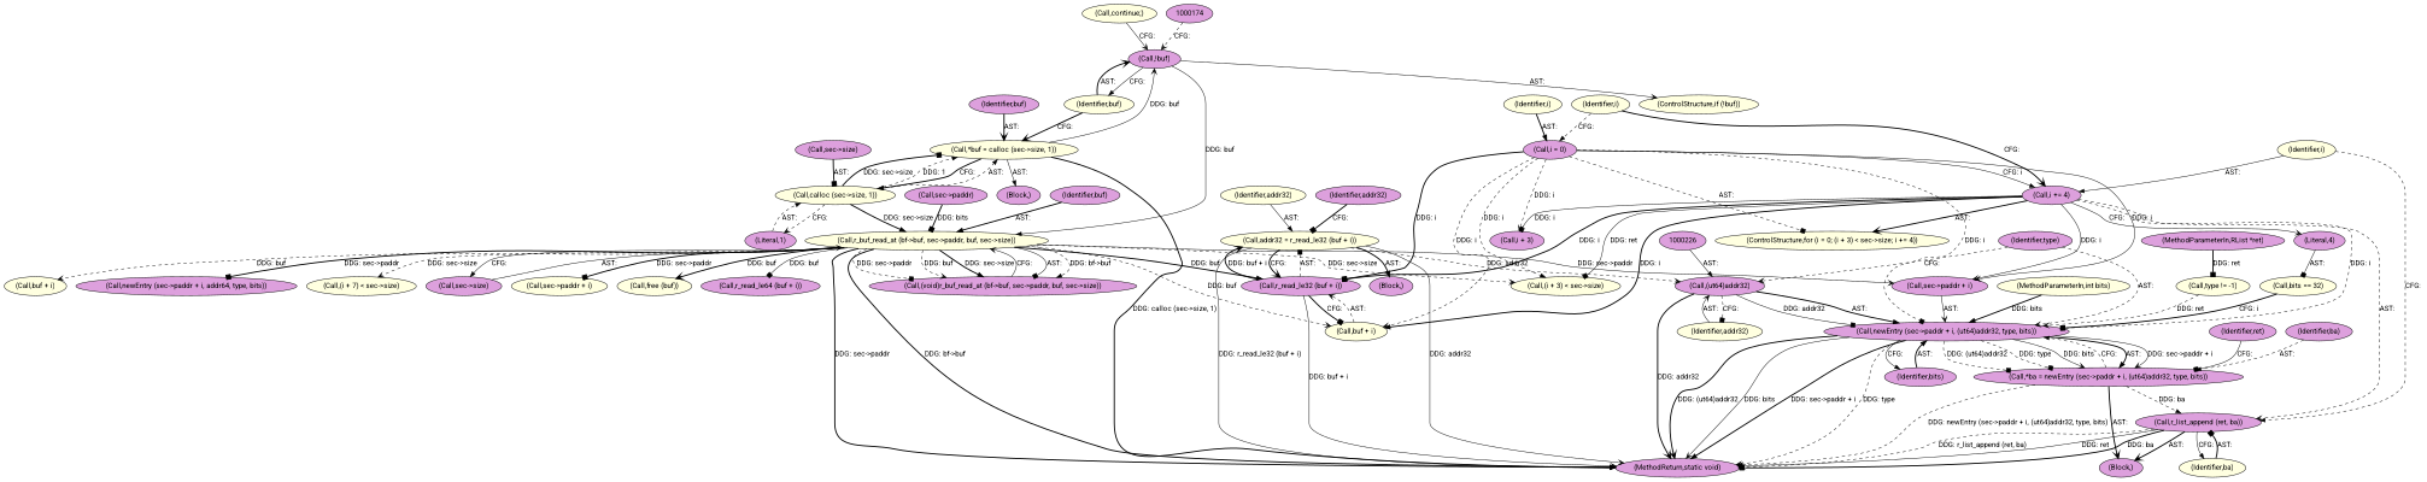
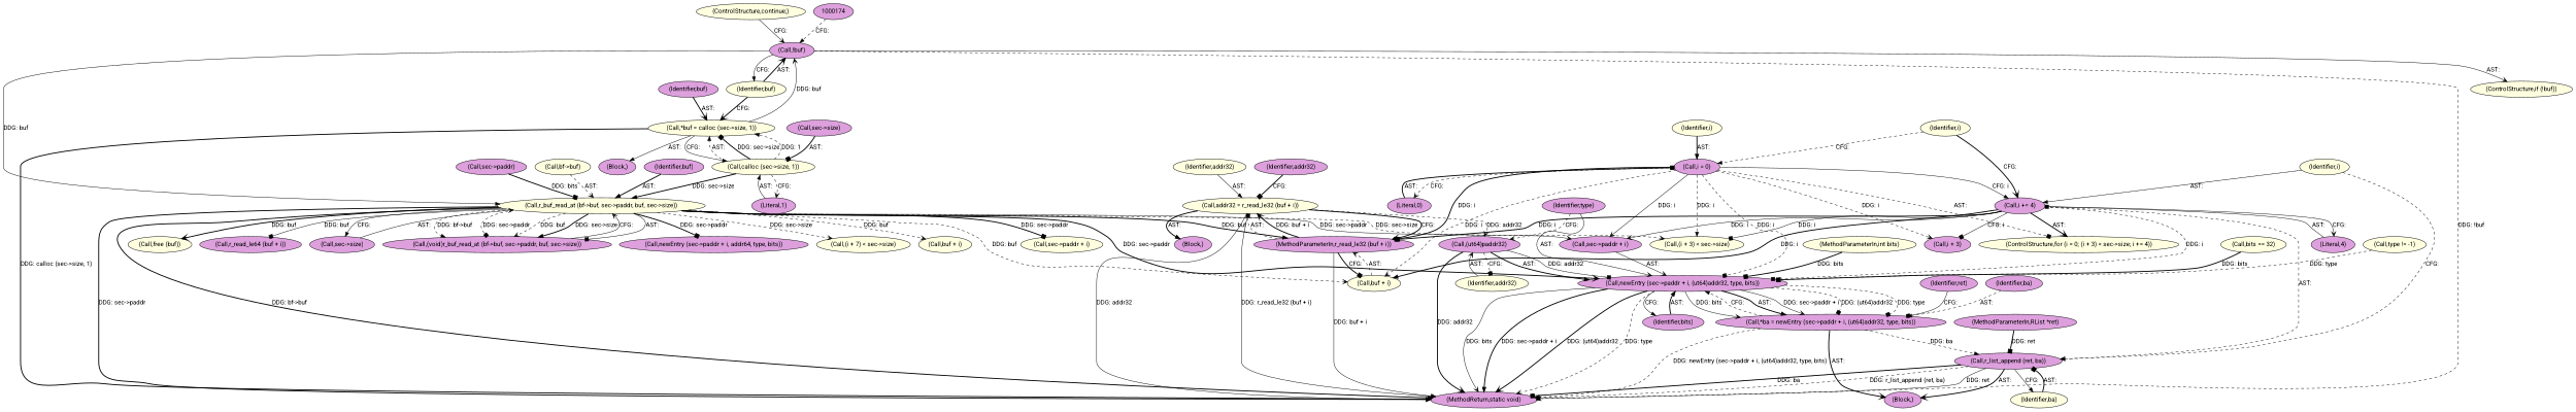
  digraph {
    fontname=Roboto
    node [fillcolor=plum fontname=Roboto style=filled]
    edge [arrowhead=vee fontname=Roboto style=bold]
    n1 [fillcolor=lightyellow label="(Call,addr32 = r_read_le32 (buf + i))"]
-   n2 [label="(Call,r_read_le32 (buf + i))"]
-   n3 [label="(Call,(ut64)addr32)"]
+   n2 [label="(MethodParameterIn,r_read_le32 (buf + i))"]
+   n3 [label="(Call,(ut64)paddr32)"]
    n4 [label="(MethodReturn,static void)"]
    n5 [label="(Block,)"]
    n6 [fillcolor=lightyellow label="(Call,buf + i)"]
    n7 [label="(Call,newEntry (sec->paddr + i, (ut64)addr32, type, bits))"]
    n8 [fillcolor=lightyellow label="(Identifier,addr32)"]
    n9 [fillcolor=lightyellow label="(Call,r_buf_read_at (bf->buf, sec->paddr, buf, sec->size))"]
    n10 [label="(Call,sec->paddr + i)"]
    n11 [fillcolor=lightyellow label="(Call,sec->paddr + i)"]
    n12 [fillcolor=lightyellow label="(Call,free (buf))"]
    n13 [label="(Call,r_read_le64 (buf + i))"]
    n14 [label="(Call,(void)r_buf_read_at (bf->buf, sec->paddr, buf, sec->size))"]
    n15 [fillcolor=lightyellow label="(Call,buf + i)"]
    n16 [label="(Call,newEntry (sec->paddr + i, addr64, type, bits))"]
    n17 [fillcolor=lightyellow label="(Call,(i + 7) < sec->size)"]
    n18 [label="(Call,sec->size)"]
    n19 [fillcolor=lightyellow label="(Call,(i + 3) < sec->size)"]
    n20 [label="(Call,*ba = newEntry (sec->paddr + i, (ut64)addr32, type, bits))"]
    n21 [label="(Identifier,bits)"]
    n22 [label="(Call,!buf)"]
    n23 [fillcolor=lightyellow label="(Identifier,buf)"]
    n24 [fillcolor=lightyellow label="(ControlStructure,if (!buf))"]
    n25 [fillcolor=lightyellow label="(Call,*buf = calloc (sec->size, 1))"]
    n26 [fillcolor=lightyellow label="(Call,calloc (sec->size, 1))"]
    n27 [label="(Block,)"]
    n28 [label="(Literal,1)"]
    n29 [label="(Call,i += 4)"]
    n30 [label="(Literal,4)"]
    n31 [label="(Call,i + 3)"]
    n32 [fillcolor=lightyellow label="(ControlStructure,for (i = 0; (i + 3) < sec->size; i += 4))"]
    n33 [label="(Call,r_list_append (ret, ba))"]
    n34 [label="(Call,i = 0)"]
+   n35 [label="(Literal,0)"]
    n36 [label="(Block,)"]
    n37 [fillcolor=lightyellow label="(Identifier,ba)"]
    n38 [label="(MethodParameterIn,RList *ret)"]
    n39 [label="(Identifier,buf)"]
    n40 [label="(Call,sec->paddr)"]
    n41 [fillcolor=lightyellow label="(Identifier,i)"]
    n42 [fillcolor=lightyellow label="(Identifier,i)"]
    n43 [fillcolor=lightyellow label="(Identifier,addr32)"]
+   n44 [fillcolor=lightyellow label="(Call,bf->buf)"]
    n45 [fillcolor=lightyellow label="(Call,bits == 32)"]
-   n46 [fillcolor=lightyellow label="(Call,continue;)"]
+   n46 [fillcolor=lightyellow label="(ControlStructure,continue;)"]
    n47 [label="(Identifier,type)"]
    n48 [label="(Identifier,ret)"]
    n49 [label="(Identifier,ba)"]
    n50 [label="(Identifier,addr32)"]
    n51 [fillcolor=lightyellow label="(Identifier,i)"]
    n52 [fillcolor=lightyellow label="(Call,type != -1)"]
    n53 [label="(Call,sec->size)"]
    n54 [label="(Identifier,buf)"]
    n55 [fillcolor=lightyellow label="(MethodParameterIn,int bits)"]
    1000174
-   1000226
    n1 -> n2 [label="CFG: "]
    n1 -> n3 [label="DDG: addr32" style=dashed]
    n1 -> n4 [arrowhead=normal label="DDG: r_read_le32 (buf + i)" style=solid]
    n1 -> n4 [label="DDG: addr32" style=solid]
    n1 -> n5 [arrowhead=normal label="AST: "]
    n2 -> n1 [arrowhead=box label="AST: " style=dashed]
    n2 -> n1 [label="DDG: buf + i"]
    n2 -> n4 [label="DDG: buf + i" style=solid]
    n2 -> n6 [arrowhead=box label="CFG: "]
    n3 -> n4 [label="DDG: addr32"]
    n3 -> n7 [arrowhead=normal label="AST: "]
    n3 -> n7 [arrowhead=box label="DDG: addr32" style=solid]
    n3 -> n8 [arrowhead=box label="CFG: " style=dashed]
    n6 -> n2 [label="AST: " style=dashed]
    n7 -> n4 [label="DDG: (ut64)addr32"]
    n7 -> n4 [label="DDG: type" style=dashed]
    n7 -> n4 [label="DDG: bits" style=solid]
    n7 -> n4 [arrowhead=normal label="DDG: sec->paddr + i"]
    n7 -> n20 [arrowhead=normal label="AST: "]
    n7 -> n20 [label="DDG: sec->paddr + i" style=solid]
    n7 -> n20 [arrowhead=box label="DDG: (ut64)addr32" style=dashed]
    n7 -> n20 [arrowhead=box label="DDG: type" style=dashed]
    n7 -> n20 [label="DDG: bits" style=solid]
    n7 -> n21 [arrowhead=normal label="CFG: " style=solid]
    n8 -> n3 [label="AST: " style=solid]
    n9 -> n2 [arrowhead=normal label="DDG: buf"]
    n9 -> n4 [arrowhead=normal label="DDG: sec->paddr"]
    n9 -> n4 [arrowhead=normal label="DDG: bf->buf"]
    n9 -> n6 [label="DDG: buf" style=dashed]
+   n9 -> n7 [label="DDG: sec->paddr"]
    n9 -> n10 [label="DDG: sec->paddr" style=solid]
    n9 -> n11 [arrowhead=box label="DDG: sec->paddr"]
    n9 -> n12 [label="DDG: buf"]
    n9 -> n13 [arrowhead=box label="DDG: buf" style=solid]
    n9 -> n14 [arrowhead=box label="AST: " style=solid]
    n9 -> n14 [arrowhead=normal label="DDG: bf->buf" style=dashed]
    n9 -> n14 [arrowhead=box label="DDG: sec->paddr" style=dashed]
    n9 -> n14 [label="DDG: buf" style=dashed]
    n9 -> n14 [arrowhead=normal label="DDG: sec->size"]
    n9 -> n15 [label="DDG: buf" style=dashed]
    n9 -> n16 [arrowhead=box label="DDG: sec->paddr"]
    n9 -> n17 [label="DDG: sec->size" style=dashed]
    n9 -> n18 [arrowhead=normal label="CFG: " style=solid]
    n9 -> n19 [label="DDG: sec->size" style=dashed]
    n10 -> n7 [label="AST: " style=solid]
    n14 -> n9 [label="CFG: " style=solid]
    n18 -> n9 [label="AST: " style=solid]
    n20 -> n4 [label="DDG: newEntry (sec->paddr + i, (ut64)addr32, type, bits)" style=dashed]
    n20 -> n7 [arrowhead=normal label="CFG: " style=dashed]
    n20 -> n33 [arrowhead=normal label="DDG: ba" style=dashed]
    n20 -> n36 [label="AST: "]
    n21 -> n7 [arrowhead=normal label="AST: "]
+   n22 -> n4 [label="DDG: !buf" style=dashed]
    n22 -> n9 [arrowhead=normal label="DDG: buf" style=solid]
    n22 -> n23 [arrowhead=normal label="CFG: " style=solid]
    n22 -> n24 [label="AST: " style=solid]
    n23 -> n22 [label="AST: "]
    n23 -> n25 [label="CFG: "]
    n25 -> n4 [arrowhead=normal label="DDG: calloc (sec->size, 1)"]
    n25 -> n22 [label="DDG: buf" style=solid]
-   n25 -> n26 [arrowhead=normal label="CFG: "]
+   n25 -> n26 [arrowhead=normal label="CFG: " style=solid]
    n25 -> n27 [arrowhead=normal label="AST: " style=solid]
    n26 -> n9 [arrowhead=normal label="DDG: sec->size"]
    n26 -> n25 [arrowhead=normal label="AST: " style=dashed]
    n26 -> n25 [arrowhead=box label="DDG: sec->size"]
    n26 -> n25 [arrowhead=normal label="DDG: 1" style=dashed]
    n26 -> n28 [label="CFG: " style=dashed]
-   n28 -> n26 [arrowhead=normal label="AST: " style=dashed]
+   n28 -> n26 [arrowhead=normal label="AST: " style=solid]
    n29 -> n2 [arrowhead=box label="DDG: i"]
    n29 -> n6 [arrowhead=normal label="DDG: i"]
    n29 -> n7 [arrowhead=box label="DDG: i" style=dashed]
    n29 -> n10 [label="DDG: i" style=solid]
-   n29 -> n19 [arrowhead=box label="DDG: ret" style=solid]
+   n29 -> n19 [arrowhead=box label="DDG: i" style=solid]
    n29 -> n30 [label="CFG: " style=solid]
-   n29 -> n31 [arrowhead=box label="DDG: i" style=solid]
+   n29 -> n31 [arrowhead=box label="CFG: i" style=solid]
    n29 -> n32 [label="AST: "]
    n29 -> n33 [label="AST: " style=dashed]
-   n30 -> n45 [arrowhead=box label="AST: " style=solid]
+   n30 -> n29 [arrowhead=box label="AST: " style=solid]
    n33 -> n4 [arrowhead=box label="DDG: ret" style=solid]
    n33 -> n4 [arrowhead=box label="DDG: ba"]
    n33 -> n4 [label="DDG: r_list_append (ret, ba)" style=dashed]
    n33 -> n36 [label="AST: "]
    n33 -> n37 [arrowhead=normal label="CFG: " style=solid]
    n34 -> n2 [arrowhead=box label="DDG: i"]
    n34 -> n6 [label="DDG: i" style=dashed]
    n34 -> n7 [arrowhead=box label="DDG: i" style=dashed]
    n34 -> n10 [label="DDG: i" style=solid]
    n34 -> n19 [arrowhead=normal label="DDG: i" style=dashed]
    n34 -> n29 [arrowhead=normal label="CFG: i" style=solid]
    n34 -> n31 [label="DDG: i" style=dashed]
    n34 -> n32 [arrowhead=box label="AST: " style=dashed]
+   n34 -> n35 [label="CFG: " style=dashed]
+   n35 -> n34 [arrowhead=box label="AST: "]
    n37 -> n33 [arrowhead=box label="AST: "]
-   n38 -> n52 [arrowhead=box label="DDG: ret"]
+   n38 -> n33 [arrowhead=box label="DDG: ret"]
    n39 -> n9 [arrowhead=normal label="AST: "]
    n40 -> n9 [arrowhead=box label="DDG: bits"]
    n41 -> n29 [label="CFG: "]
    n41 -> n34 [arrowhead=normal label="CFG: " style=dashed]
    n42 -> n34 [arrowhead=normal label="AST: "]
    n43 -> n1 [arrowhead=normal label="AST: " style=solid]
-   n45 -> n7 [arrowhead=box label="CFG: i"]
+   n44 -> n9 [label="AST: " style=dashed]
+   n45 -> n7 [arrowhead=box label="DDG: bits"]
    n46 -> n22 [label="CFG: " style=solid]
    n47 -> n3 [label="CFG: " style=dashed]
-   n47 -> n7 [label="AST: " style=dashed]
+   n47 -> n7 [label="AST: " style=solid]
    n48 -> n20 [arrowhead=box label="CFG: " style=solid]
    n49 -> n20 [arrowhead=normal label="AST: " style=dashed]
    n50 -> n1 [arrowhead=box label="CFG: "]
    n51 -> n29 [arrowhead=normal label="AST: " style=solid]
    n51 -> n33 [arrowhead=normal label="CFG: " style=dashed]
-   n52 -> n7 [label="DDG: ret" style=dashed]
+   n52 -> n7 [label="DDG: type" style=dashed]
    n53 -> n26 [arrowhead=box label="AST: "]
    n54 -> n25 [label="AST: "]
-   n55 -> n7 [arrowhead=normal label="DDG: bits"]
-   1000174 -> n22 [label="CFG: " style=dashed]
-   1000226 -> n3 [arrowhead=normal label="AST: " style=solid]
+   n55 -> n7 [arrowhead=box label="DDG: bits"]
+   1000174 -> n22 [arrowhead=normal label="CFG: " style=dashed]
  }
